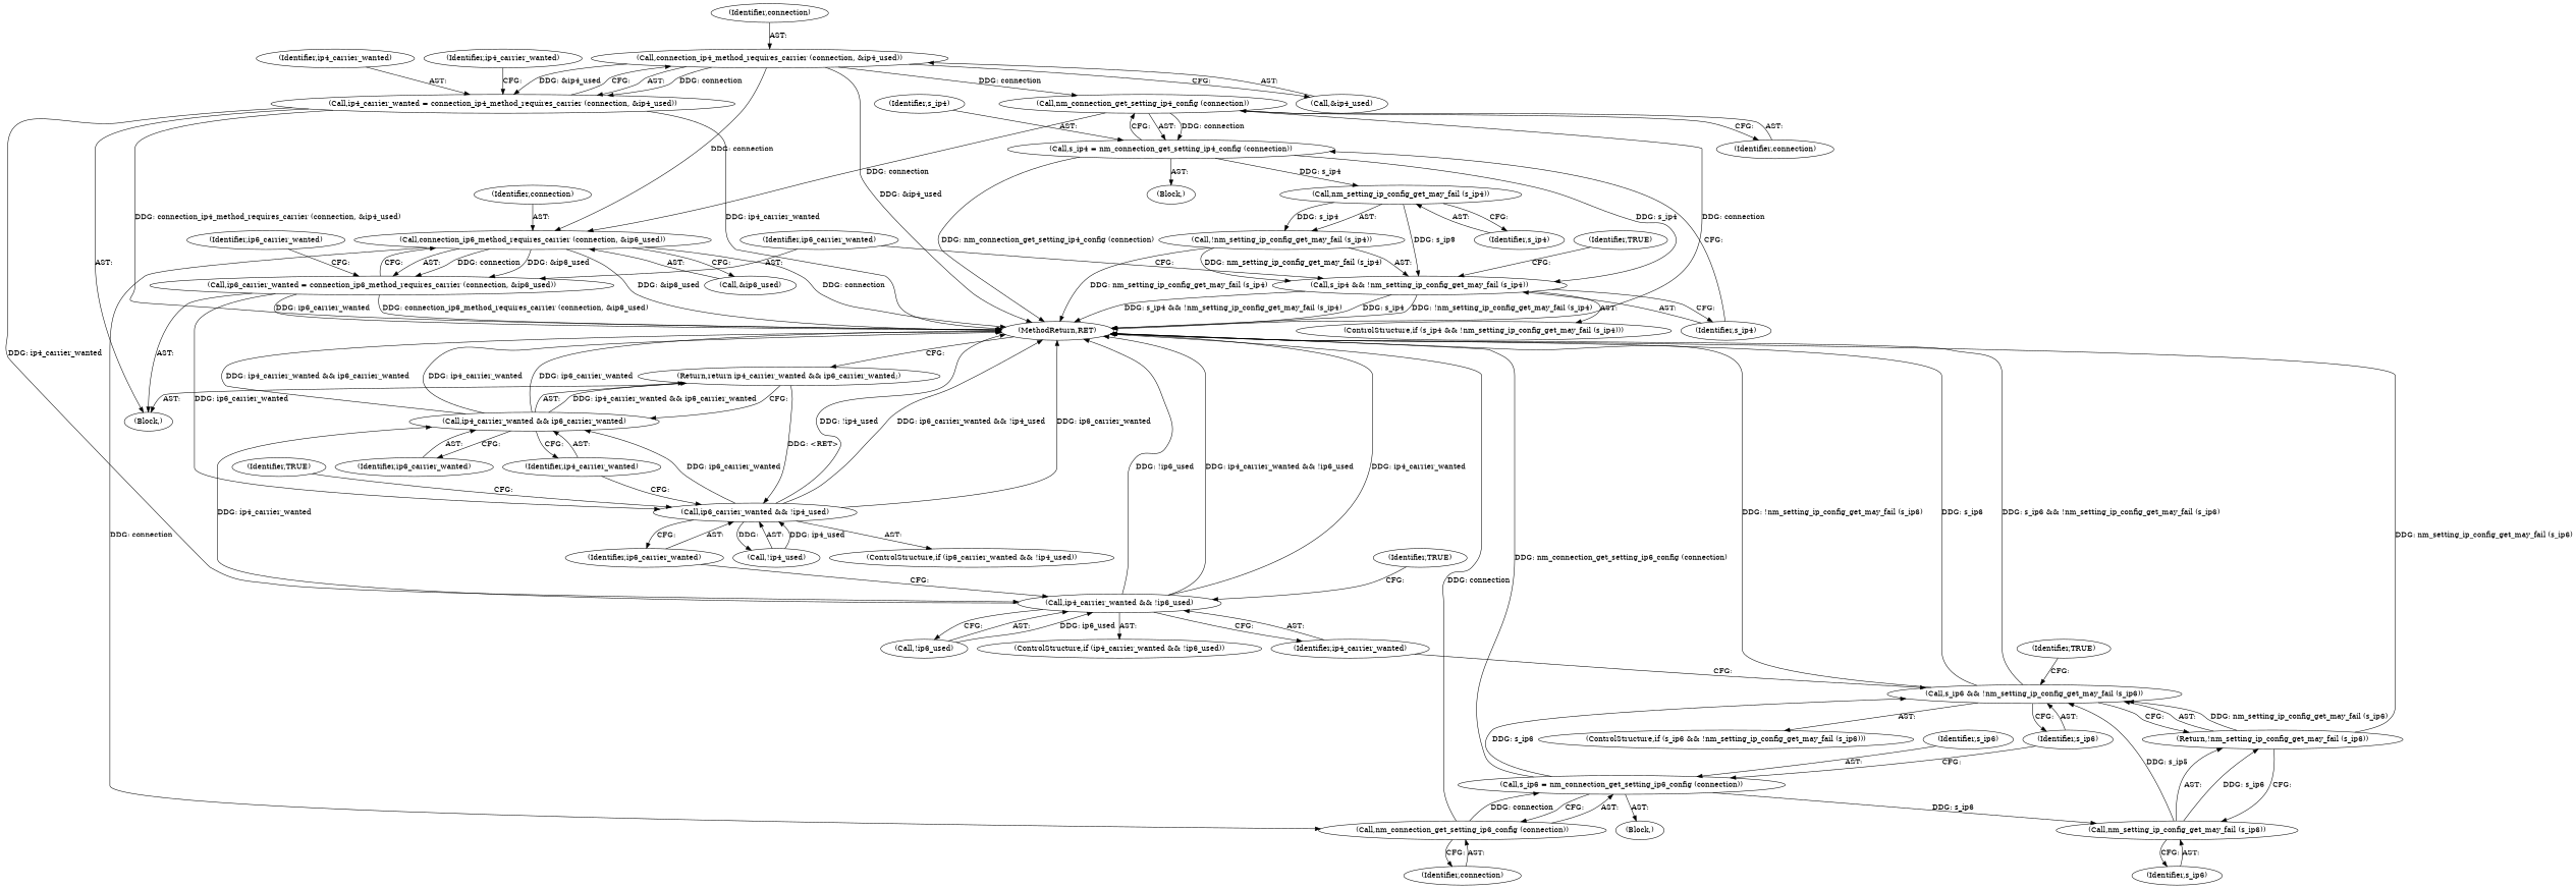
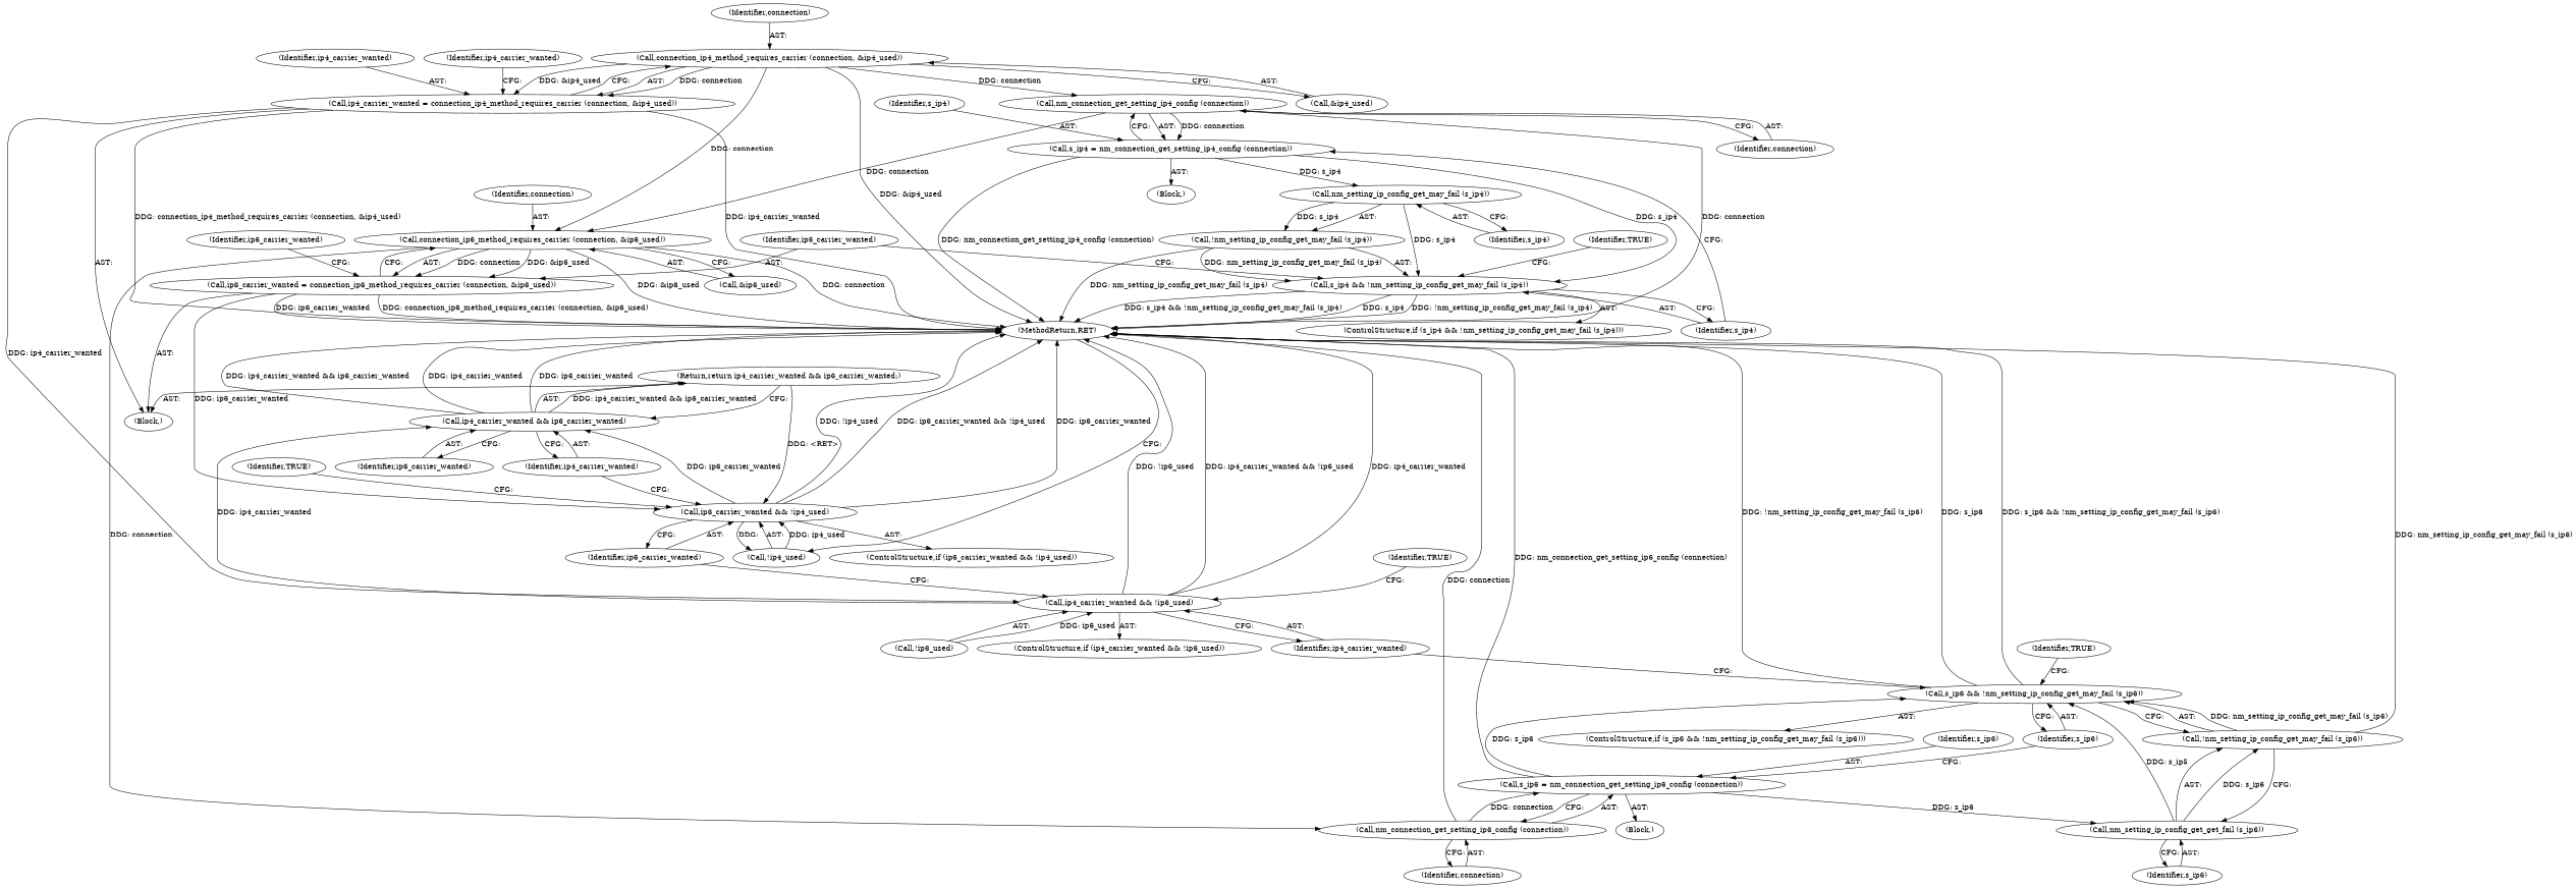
  digraph {
    n1 [label="(Call,connection_ip4_method_requires_carrier (connection, &ip4_used))"]
    n2 [label="(Call,ip4_carrier_wanted = connection_ip4_method_requires_carrier (connection, &ip4_used))"]
    n3 [label="(Call,nm_connection_get_setting_ip4_config (connection))"]
    n4 [label="(Call,connection_ip6_method_requires_carrier (connection, &ip6_used))"]
    n5 [label="(Call,&ip4_used)"]
    n6 [label="(MethodReturn,RET)"]
    n7 [label="(Call,ip4_carrier_wanted && !ip6_used)"]
    n8 [label="(Block,)"]
    n9 [label="(Call,s_ip4 = nm_connection_get_setting_ip4_config (connection))"]
    n10 [label="(Identifier,connection)"]
    n11 [label="(Call,ip6_carrier_wanted = connection_ip6_method_requires_carrier (connection, &ip6_used))"]
    n12 [label="(Call,nm_connection_get_setting_ip6_config (connection))"]
    n13 [label="(Call,&ip6_used)"]
    n14 [label="(Return,return ip4_carrier_wanted && ip6_carrier_wanted;)"]
    n15 [label="(Call,ip4_carrier_wanted && ip6_carrier_wanted)"]
    n16 [label="(Identifier,ip4_carrier_wanted)"]
    n17 [label="(Call,!ip6_used)"]
    n18 [label="(ControlStructure,if (ip4_carrier_wanted && !ip6_used))"]
    n19 [label="(Identifier,ip4_carrier_wanted)"]
    n20 [label="(Identifier,ip6_carrier_wanted)"]
    n21 [label="(Call,s_ip6 && !nm_setting_ip_config_get_may_fail (s_ip6))"]
    n22 [label="(Call,ip6_carrier_wanted && !ip4_used)"]
    n23 [label="(Call,s_ip4 && !nm_setting_ip_config_get_may_fail (s_ip4))"]
    n24 [label="(Call,nm_setting_ip_config_get_may_fail (s_ip4))"]
    n25 [label="(Block,)"]
    n26 [label="(ControlStructure,if (s_ip4 && !nm_setting_ip_config_get_may_fail (s_ip4)))"]
    n27 [label="(Identifier,s_ip4)"]
    n28 [label="(Call,!nm_setting_ip_config_get_may_fail (s_ip4))"]
    n29 [label="(Identifier,s_ip4)"]
    n30 [label="(Call,s_ip6 = nm_connection_get_setting_ip6_config (connection))"]
    n31 [label="(Identifier,connection)"]
    n32 [label="(Identifier,ip6_carrier_wanted)"]
    n33 [label="(Call,!ip4_used)"]
    n34 [label="(ControlStructure,if (ip6_carrier_wanted && !ip4_used))"]
-   n35 [label="(Call,nm_setting_ip_config_get_may_fail (s_ip6))"]
+   n35 [label="(Call,nm_setting_ip_config_get_get_fail (s_ip6))"]
    n36 [label="(Block,)"]
-   n37 [label="(Return,!nm_setting_ip_config_get_may_fail (s_ip6))"]
+   n37 [label="(Call,!nm_setting_ip_config_get_may_fail (s_ip6))"]
    n38 [label="(Identifier,s_ip6)"]
    n39 [label="(ControlStructure,if (s_ip6 && !nm_setting_ip_config_get_may_fail (s_ip6)))"]
    n40 [label="(Identifier,s_ip6)"]
    n41 [label="(Identifier,ip6_carrier_wanted)"]
    n42 [label="(Identifier,s_ip6)"]
    n43 [label="(Identifier,connection)"]
    n44 [label="(Identifier,TRUE)"]
    n45 [label="(Identifier,ip6_carrier_wanted)"]
    n46 [label="(Identifier,connection)"]
    n47 [label="(Identifier,s_ip4)"]
    n48 [label="(Identifier,ip4_carrier_wanted)"]
    n49 [label="(Identifier,TRUE)"]
    n50 [label="(Identifier,TRUE)"]
    n51 [label="(Identifier,ip4_carrier_wanted)"]
    n52 [label="(Identifier,TRUE)"]
    n1 -> n2 [label="AST: "]
    n1 -> n2 [label="DDG: connection"]
    n1 -> n2 [label="DDG: &ip4_used"]
    n1 -> n3 [label="DDG: connection"]
    n1 -> n4 [label="DDG: connection"]
    n1 -> n5 [label="CFG: "]
    n1 -> n6 [label="DDG: &ip4_used"]
    n2 -> n1 [label="CFG: "]
    n2 -> n6 [label="DDG: connection_ip4_method_requires_carrier (connection, &ip4_used)"]
    n2 -> n6 [label="DDG: ip4_carrier_wanted"]
    n2 -> n7 [label="DDG: ip4_carrier_wanted"]
    n2 -> n8 [label="AST: "]
    n3 -> n4 [label="DDG: connection"]
    n3 -> n6 [label="DDG: connection"]
    n3 -> n9 [label="AST: "]
    n3 -> n9 [label="DDG: connection"]
    n3 -> n10 [label="CFG: "]
    n4 -> n6 [label="DDG: connection"]
    n4 -> n6 [label="DDG: &ip6_used"]
    n4 -> n11 [label="AST: "]
    n4 -> n11 [label="DDG: connection"]
    n4 -> n11 [label="DDG: &ip6_used"]
    n4 -> n12 [label="DDG: connection"]
    n4 -> n13 [label="CFG: "]
    n5 -> n1 [label="AST: "]
-   n6 -> n14 [label="CFG: "]
+   n6 -> n33 [label="CFG: "]
    n7 -> n6 [label="DDG: !ip6_used"]
    n7 -> n6 [label="DDG: ip4_carrier_wanted && !ip6_used"]
    n7 -> n6 [label="DDG: ip4_carrier_wanted"]
    n7 -> n15 [label="DDG: ip4_carrier_wanted"]
    n7 -> n16 [label="CFG: "]
-   n7 -> n17 [label="CFG: "]
    n7 -> n18 [label="AST: "]
    n9 -> n3 [label="CFG: "]
    n9 -> n6 [label="DDG: nm_connection_get_setting_ip4_config (connection)"]
    n9 -> n23 [label="DDG: s_ip4"]
    n9 -> n24 [label="DDG: s_ip4"]
    n9 -> n25 [label="AST: "]
    n10 -> n3 [label="AST: "]
    n11 -> n4 [label="CFG: "]
    n11 -> n6 [label="DDG: ip6_carrier_wanted"]
    n11 -> n6 [label="DDG: connection_ip6_method_requires_carrier (connection, &ip6_used)"]
    n11 -> n8 [label="AST: "]
    n11 -> n22 [label="DDG: ip6_carrier_wanted"]
    n12 -> n6 [label="DDG: connection"]
    n12 -> n30 [label="AST: "]
    n12 -> n30 [label="DDG: connection"]
    n12 -> n31 [label="CFG: "]
    n13 -> n4 [label="AST: "]
    n14 -> n8 [label="AST: "]
    n14 -> n15 [label="CFG: "]
    n14 -> n22 [label="DDG: <RET>"]
    n15 -> n6 [label="DDG: ip4_carrier_wanted && ip6_carrier_wanted"]
    n15 -> n6 [label="DDG: ip4_carrier_wanted"]
    n15 -> n6 [label="DDG: ip6_carrier_wanted"]
    n15 -> n14 [label="AST: "]
    n15 -> n14 [label="DDG: ip4_carrier_wanted && ip6_carrier_wanted"]
    n15 -> n19 [label="CFG: "]
    n15 -> n20 [label="CFG: "]
    n16 -> n7 [label="AST: "]
    n16 -> n21 [label="CFG: "]
    n17 -> n7 [label="AST: "]
    n17 -> n7 [label="DDG: ip6_used"]
    n19 -> n15 [label="AST: "]
    n19 -> n22 [label="CFG: "]
    n20 -> n15 [label="AST: "]
    n21 -> n6 [label="DDG: s_ip6 && !nm_setting_ip_config_get_may_fail (s_ip6)"]
    n21 -> n6 [label="DDG: !nm_setting_ip_config_get_may_fail (s_ip6)"]
    n21 -> n6 [label="DDG: s_ip6"]
    n21 -> n37 [label="CFG: "]
    n21 -> n38 [label="CFG: "]
    n21 -> n39 [label="AST: "]
    n22 -> n6 [label="DDG: !ip4_used"]
    n22 -> n6 [label="DDG: ip6_carrier_wanted && !ip4_used"]
    n22 -> n6 [label="DDG: ip6_carrier_wanted"]
    n22 -> n15 [label="DDG: ip6_carrier_wanted"]
    n22 -> n32 [label="CFG: "]
    n22 -> n33 [label="DDG: "]
    n22 -> n34 [label="AST: "]
    n23 -> n6 [label="DDG: s_ip4 && !nm_setting_ip_config_get_may_fail (s_ip4)"]
    n23 -> n6 [label="DDG: s_ip4"]
    n23 -> n6 [label="DDG: !nm_setting_ip_config_get_may_fail (s_ip4)"]
    n23 -> n26 [label="AST: "]
    n23 -> n27 [label="CFG: "]
-   n24 -> n23 [label="DDG: s_ip9"]
+   n24 -> n23 [label="DDG: s_ip4"]
    n24 -> n28 [label="AST: "]
    n24 -> n28 [label="DDG: s_ip4"]
    n24 -> n29 [label="CFG: "]
    n27 -> n9 [label="CFG: "]
    n27 -> n23 [label="AST: "]
    n28 -> n6 [label="DDG: nm_setting_ip_config_get_may_fail (s_ip4)"]
    n28 -> n23 [label="AST: "]
    n28 -> n23 [label="DDG: nm_setting_ip_config_get_may_fail (s_ip4)"]
    n29 -> n24 [label="AST: "]
    n30 -> n6 [label="DDG: nm_connection_get_setting_ip6_config (connection)"]
    n30 -> n12 [label="CFG: "]
    n30 -> n21 [label="DDG: s_ip6"]
    n30 -> n35 [label="DDG: s_ip6"]
    n30 -> n36 [label="AST: "]
    n31 -> n12 [label="AST: "]
    n32 -> n7 [label="CFG: "]
    n32 -> n22 [label="AST: "]
    n33 -> n22 [label="AST: "]
    n33 -> n22 [label="DDG: ip4_used"]
    n35 -> n21 [label="DDG: s_ip5"]
    n35 -> n37 [label="AST: "]
    n35 -> n37 [label="DDG: s_ip6"]
    n35 -> n40 [label="CFG: "]
    n37 -> n6 [label="DDG: nm_setting_ip_config_get_may_fail (s_ip6)"]
    n37 -> n21 [label="AST: "]
    n37 -> n21 [label="DDG: nm_setting_ip_config_get_may_fail (s_ip6)"]
    n37 -> n35 [label="CFG: "]
    n38 -> n21 [label="AST: "]
    n38 -> n30 [label="CFG: "]
    n40 -> n35 [label="AST: "]
    n41 -> n11 [label="AST: "]
    n41 -> n23 [label="CFG: "]
    n42 -> n30 [label="AST: "]
    n43 -> n1 [label="AST: "]
    n44 -> n22 [label="CFG: "]
    n45 -> n11 [label="CFG: "]
    n46 -> n4 [label="AST: "]
    n47 -> n9 [label="AST: "]
    n48 -> n2 [label="AST: "]
    n49 -> n23 [label="CFG: "]
    n50 -> n7 [label="CFG: "]
    n51 -> n2 [label="CFG: "]
    n52 -> n21 [label="CFG: "]
  }
